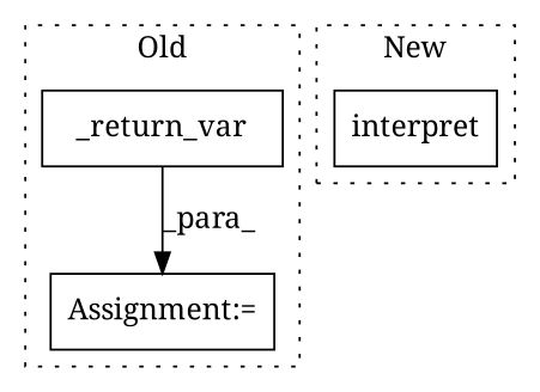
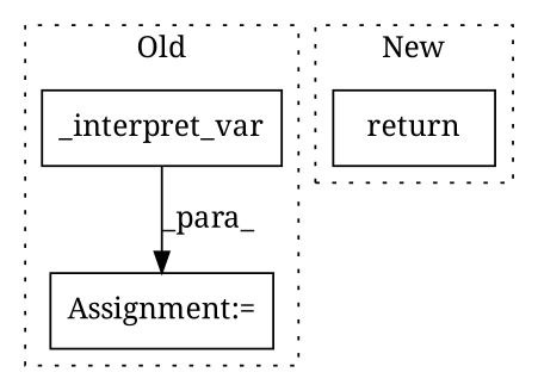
  digraph {
    fontname="Noto Serif"
    node [shape=box fontname="Noto Serif"]
-   n1 [a=32 l="15,1" label=_return_var s="11819,11844"]
+   n1 [a=32 l="15,1" label=_interpret_var s="11819,11844"]
    n2 [a=7 l=1 label="Assignment:=" s=11813]
-   n3 [a=41 l=7 label=interpret s=11773]
+   n3 [a=41 l=7 label=return s=11773]
    subgraph cluster_1 {
      label=Old
      style=dotted
      n1
      n2
    }
    subgraph cluster_2 {
      label=New
      style=dotted
      n3
    }
    n1 -> n2 [label=_para_ fontname="Noto Serif"]
  }
